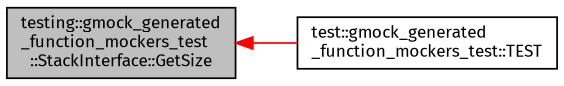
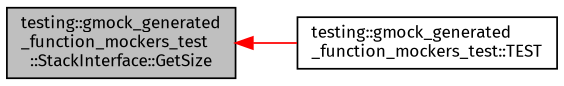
  digraph {
    rankdir=LR
    fontname="Fira Sans"
    node [color=black fontname="Fira Sans" fontsize=10 shape=record style=filled]
    n1 [fillcolor=grey75 fontcolor=black height=0.2 label="testing::gmock_generated\l_function_mockers_test\l::StackInterface::GetSize" width=0.4]
-   n2 [fillcolor=white height=0.2 label="test::gmock_generated\l_function_mockers_test::TEST" width=0.4]
+   n2 [fillcolor=white height=0.2 label="testing::gmock_generated\l_function_mockers_test::TEST" width=0.4]
    n1 -> n2 [color=red dir=back fontname="Fira Sans" fontsize=10 labelfontname=Helvetica labelfontsize=10 style=solid]
  }
